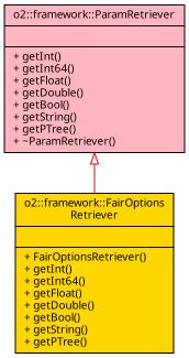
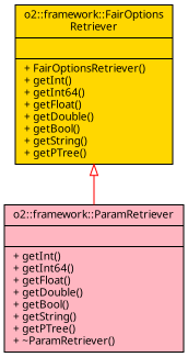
  digraph {
    fontname="Noto Sans"
    node [color=black fontname="Noto Sans" fontsize=10 shape=record style=filled]
    n1 [fillcolor=gold fontcolor=black height=0.2 label="{o2::framework::FairOptions\lRetriever\n||+ FairOptionsRetriever()\l+ getInt()\l+ getInt64()\l+ getFloat()\l+ getDouble()\l+ getBool()\l+ getString()\l+ getPTree()\l}" width=0.4]
    n2 [height=0.2 label="{o2::framework::ParamRetriever\n||+ getInt()\l+ getInt64()\l+ getFloat()\l+ getDouble()\l+ getBool()\l+ getString()\l+ getPTree()\l+ ~ParamRetriever()\l}" width=0.4 fillcolor=lightpink]
-   n2 -> n1 [arrowtail=onormal color=red dir=back fontname="Noto Sans" fontsize=10 labelfontname=Helvetica labelfontsize=10 style=solid]
+   n1 -> n2 [arrowtail=onormal color=red dir=back fontname="Noto Sans" fontsize=10 labelfontname=Helvetica labelfontsize=10 style=solid]
  }
